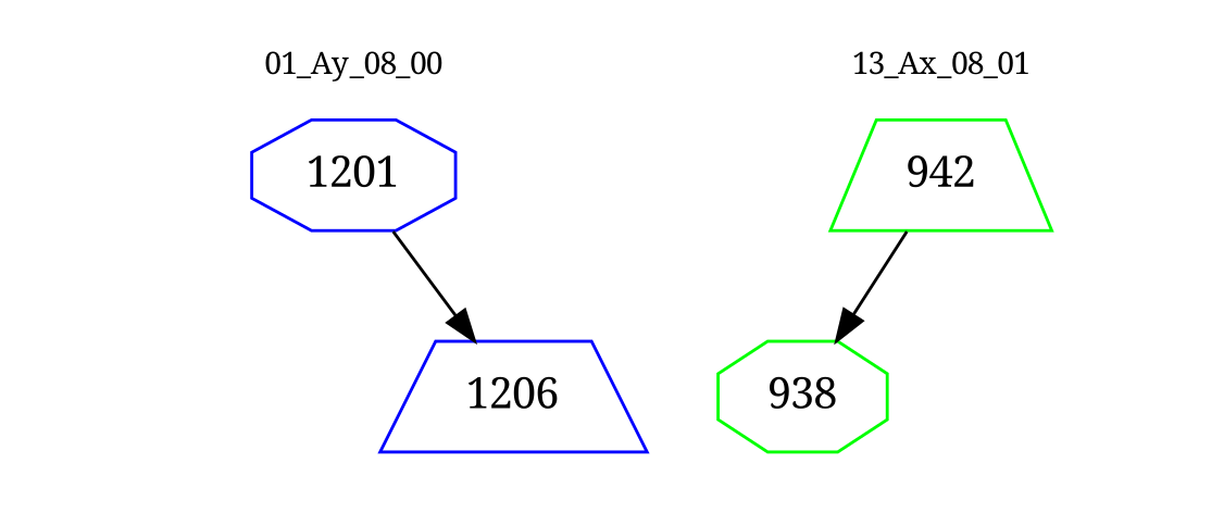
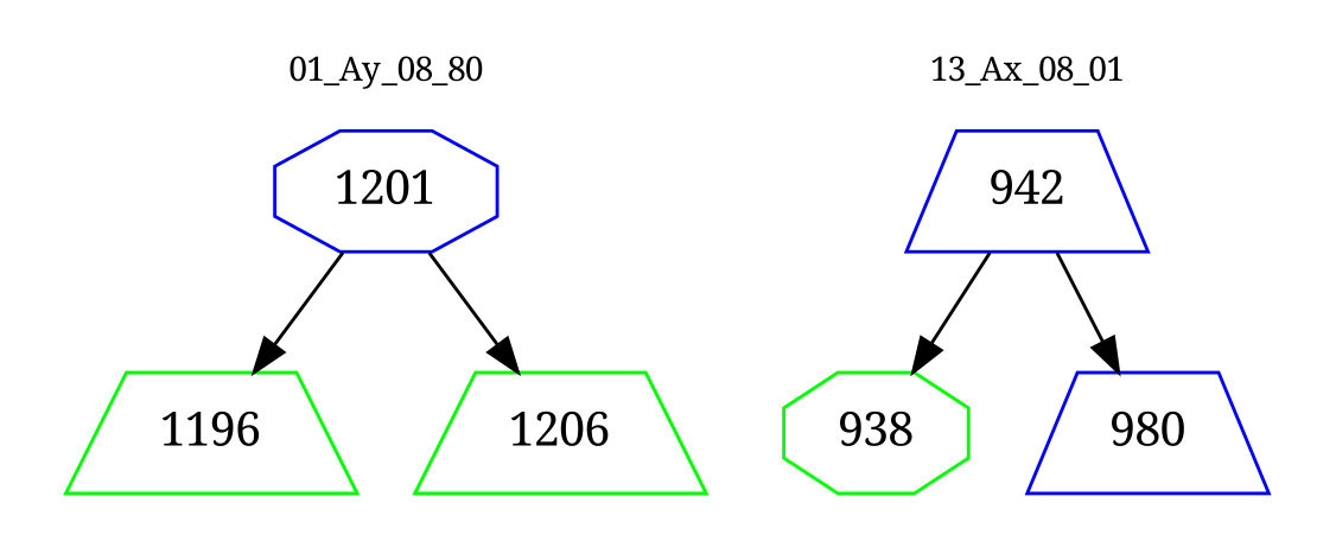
  digraph {
    fontname="Noto Serif"
    node [color=blue fontname="Noto Serif" shape=trapezium]
    edge [color=black fontname="Noto Serif"]
    n1 [label=1201 shape=octagon]
-   n3 [label=1206]
-   n4 [color=green label=942]
+   n2 [color=green label=1196]
+   n3 [color=green label=1206]
+   n4 [label=942]
    n5 [color=green label=938 shape=octagon]
+   n6 [label=980]
    subgraph cluster_1 {
      color=white
      fontsize=10
-     label="01_Ay_08_00"
+     label="01_Ay_08_80"
      n1
+     n2
      n3
    }
    subgraph cluster_2 {
      color=white
      fontsize=10
      label="13_Ax_08_01"
      n4
      n5
+     n6
    }
+   n1 -> n2
    n1 -> n3
    n4 -> n5
+   n4 -> n6
  }
